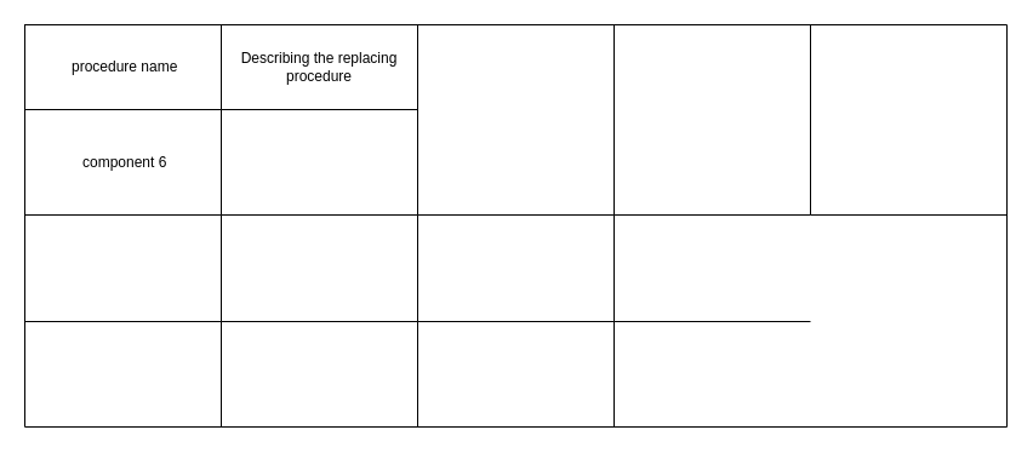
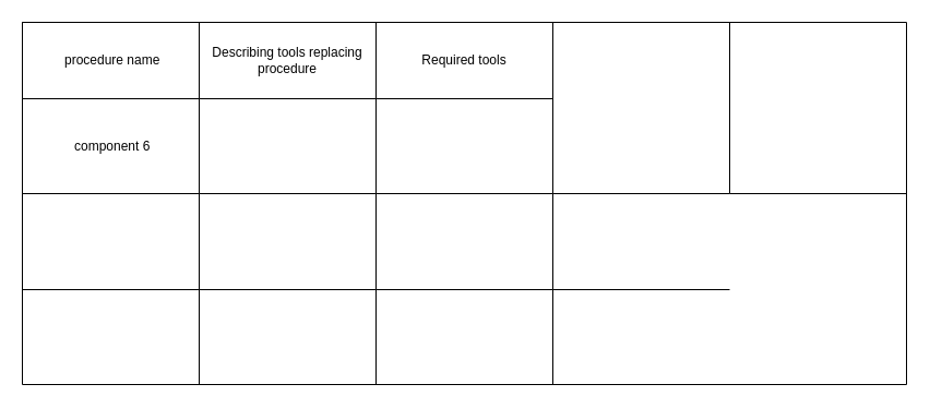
  <mxCell id="0" />
  <mxCell id="1" parent="0" />
  <mxCell id="2" value="" style="shape=table;startSize=0;container=1;collapsible=0;childLayout=tableLayout;" vertex="1" parent="1"><mxGeometry x="20" y="20" width="810" height="332" as="geometry" /></mxCell>
  <mxCell id="3" value="" style="shape=partialRectangle;collapsible=0;dropTarget=0;pointerEvents=0;fillColor=none;top=0;left=0;bottom=0;right=0;points=[[0,0.5],[1,0.5]];portConstraint=eastwest;" vertex="1" parent="2"><mxGeometry width="810" height="70" as="geometry" /></mxCell>
  <mxCell id="4" value="&amp;nbsp;procedure name" style="shape=partialRectangle;html=1;whiteSpace=wrap;connectable=0;overflow=hidden;fillColor=none;top=0;left=0;bottom=0;right=0;pointerEvents=1;" vertex="1" parent="3"><mxGeometry width="162" height="70" as="geometry" /></mxCell>
- <mxCell id="5" value="Describing the replacing procedure" style="shape=partialRectangle;html=1;whiteSpace=wrap;connectable=0;overflow=hidden;fillColor=none;top=0;left=0;bottom=0;right=0;pointerEvents=1;" vertex="1" parent="3"><mxGeometry x="162" width="162" height="70" as="geometry" /></mxCell>
+ <mxCell id="5" value="Describing tools replacing procedure" style="shape=partialRectangle;html=1;whiteSpace=wrap;connectable=0;overflow=hidden;fillColor=none;top=0;left=0;bottom=0;right=0;pointerEvents=1;" vertex="1" parent="3"><mxGeometry x="162" width="162" height="70" as="geometry" /></mxCell>
+ <mxCell id="6" value="Required tools " style="shape=partialRectangle;html=1;whiteSpace=wrap;connectable=0;overflow=hidden;fillColor=none;top=0;left=0;bottom=0;right=0;pointerEvents=1;" vertex="1" parent="3"><mxGeometry x="324" width="162" height="70" as="geometry" /></mxCell>
  <mxCell id="7" value="" style="shape=partialRectangle;collapsible=0;dropTarget=0;pointerEvents=0;fillColor=none;top=0;left=0;bottom=0;right=0;points=[[0,0.5],[1,0.5]];portConstraint=eastwest;" vertex="1" parent="2"><mxGeometry y="70" width="810" height="87" as="geometry" /></mxCell>
  <mxCell id="8" value="&amp;nbsp;component 6" style="shape=partialRectangle;html=1;whiteSpace=wrap;connectable=0;overflow=hidden;fillColor=none;top=0;left=0;bottom=0;right=0;pointerEvents=1;" vertex="1" parent="7"><mxGeometry width="162" height="87" as="geometry" /></mxCell>
  <mxCell id="9" value="" style="shape=partialRectangle;html=1;whiteSpace=wrap;connectable=0;overflow=hidden;fillColor=none;top=0;left=0;bottom=0;right=0;pointerEvents=1;" vertex="1" parent="7"><mxGeometry x="162" width="162" height="87" as="geometry" /></mxCell>
  <mxCell id="10" value="" style="shape=partialRectangle;html=1;whiteSpace=wrap;connectable=0;overflow=hidden;fillColor=none;top=0;left=0;bottom=0;right=0;pointerEvents=1;" vertex="1" parent="7"><mxGeometry x="324" width="162" height="87" as="geometry" /></mxCell>
  <mxCell id="11" value="" style="shape=partialRectangle;html=1;whiteSpace=wrap;connectable=0;overflow=hidden;fillColor=none;top=0;left=0;bottom=0;right=0;pointerEvents=1;" vertex="1" parent="7"><mxGeometry x="486" width="162" height="87" as="geometry" /></mxCell>
  <mxCell id="12" value="" style="shape=partialRectangle;html=1;whiteSpace=wrap;connectable=0;overflow=hidden;fillColor=none;top=0;left=0;bottom=0;right=0;pointerEvents=1;" vertex="1" parent="7"><mxGeometry x="648" width="162" height="87" as="geometry" /></mxCell>
  <mxCell id="13" value="" style="shape=partialRectangle;collapsible=0;dropTarget=0;pointerEvents=0;fillColor=none;top=0;left=0;bottom=0;right=0;points=[[0,0.5],[1,0.5]];portConstraint=eastwest;" vertex="1" parent="2"><mxGeometry y="157" width="810" height="88" as="geometry" /></mxCell>
  <mxCell id="14" value="" style="shape=partialRectangle;html=1;whiteSpace=wrap;connectable=0;overflow=hidden;fillColor=none;top=0;left=0;bottom=0;right=0;pointerEvents=1;" vertex="1" parent="13"><mxGeometry x="162" width="162" height="88" as="geometry" /></mxCell>
  <mxCell id="15" value="" style="shape=partialRectangle;html=1;whiteSpace=wrap;connectable=0;overflow=hidden;fillColor=none;top=0;left=0;bottom=0;right=0;pointerEvents=1;" vertex="1" parent="13"><mxGeometry x="324" width="162" height="88" as="geometry" /></mxCell>
  <mxCell id="16" value="" style="shape=partialRectangle;html=1;whiteSpace=wrap;connectable=0;overflow=hidden;fillColor=none;top=0;left=0;bottom=0;right=0;pointerEvents=1;" vertex="1" parent="13"><mxGeometry x="486" width="162" height="88" as="geometry" /></mxCell>
  <mxCell id="17" value="" style="shape=partialRectangle;html=1;whiteSpace=wrap;connectable=0;overflow=hidden;fillColor=none;top=0;left=0;bottom=0;right=0;pointerEvents=1;" vertex="1" parent="13"><mxGeometry x="648" width="162" height="88" as="geometry" /></mxCell>
  <mxCell id="18" value="" style="shape=partialRectangle;collapsible=0;dropTarget=0;pointerEvents=0;fillColor=none;top=0;left=0;bottom=0;right=0;points=[[0,0.5],[1,0.5]];portConstraint=eastwest;" vertex="1" parent="2"><mxGeometry y="245" width="810" height="87" as="geometry" /></mxCell>
  <mxCell id="19" value="" style="shape=partialRectangle;html=1;whiteSpace=wrap;connectable=0;overflow=hidden;fillColor=none;top=0;left=0;bottom=0;right=0;pointerEvents=1;" vertex="1" parent="18"><mxGeometry x="162" width="162" height="87" as="geometry" /></mxCell>
  <mxCell id="20" value="" style="shape=partialRectangle;html=1;whiteSpace=wrap;connectable=0;overflow=hidden;fillColor=none;top=0;left=0;bottom=0;right=0;pointerEvents=1;" vertex="1" parent="18"><mxGeometry x="324" width="162" height="87" as="geometry" /></mxCell>
  <mxCell id="21" value="" style="shape=partialRectangle;html=1;whiteSpace=wrap;connectable=0;overflow=hidden;fillColor=none;top=0;left=0;bottom=0;right=0;pointerEvents=1;" vertex="1" parent="18"><mxGeometry x="486" width="162" height="87" as="geometry" /></mxCell>
  <mxCell id="22" value="" style="shape=partialRectangle;html=1;whiteSpace=wrap;connectable=0;overflow=hidden;fillColor=none;top=0;left=0;bottom=0;right=0;pointerEvents=1;" vertex="1" parent="18"><mxGeometry x="648" width="162" height="87" as="geometry" /></mxCell>
